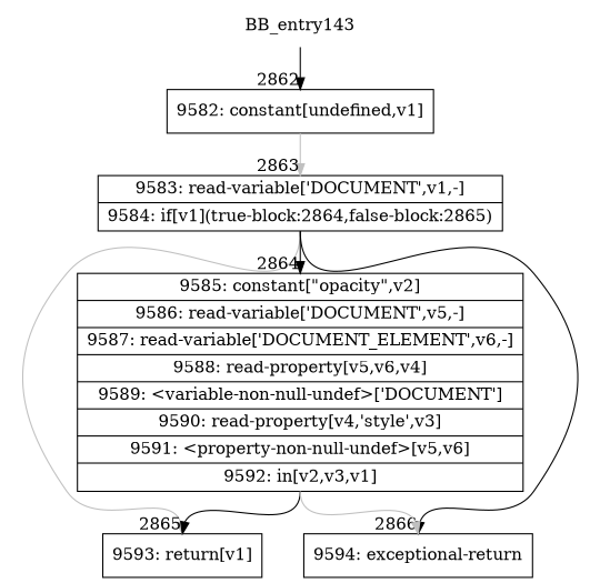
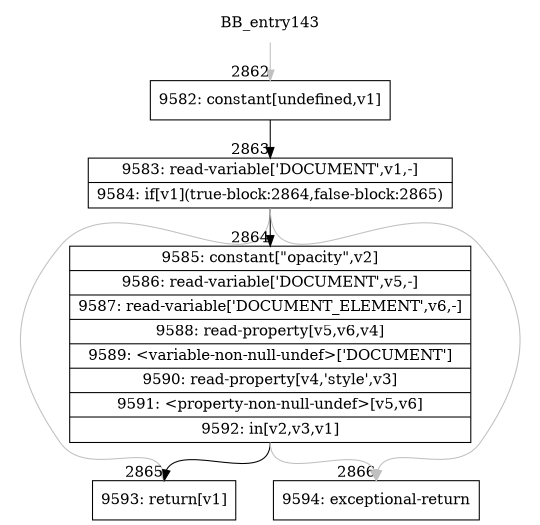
  digraph {
    rankdir=TD
    node [shape=record]
    edge [headport=n tailport=s]
    n1 [label=BB_entry143 shape=none]
    n2 [label="{9582: constant[undefined,v1]}"]
    n3 [label="{9583: read-variable['DOCUMENT',v1,-]|9584: if[v1](true-block:2864,false-block:2865)}"]
    n4 [label="{9593: return[v1]}"]
    n5 [label="{9585: constant[\"opacity\",v2]|9586: read-variable['DOCUMENT',v5,-]|9587: read-variable['DOCUMENT_ELEMENT',v6,-]|9588: read-property[v5,v6,v4]|9589: \<variable-non-null-undef\>['DOCUMENT']|9590: read-property[v4,'style',v3]|9591: \<property-non-null-undef\>[v5,v6]|9592: in[v2,v3,v1]}"]
    n6 [label="{9594: exceptional-return}"]
-   n1 -> n2 [headlabel="    2862"]
-   n2 -> n3 [headlabel="      2863" color=gray]
+   n1 -> n2 [headlabel="    2862" color=gray]
+   n2 -> n3 [headlabel="      2863"]
    n3 -> n4 [color=gray headlabel="      2865"]
    n3 -> n5 [headlabel="      2864"]
-   n3 -> n6 [color=black headlabel="      2866"]
+   n3 -> n6 [color=gray headlabel="      2866"]
    n5 -> n4
    n5 -> n6 [color=gray]
  }
